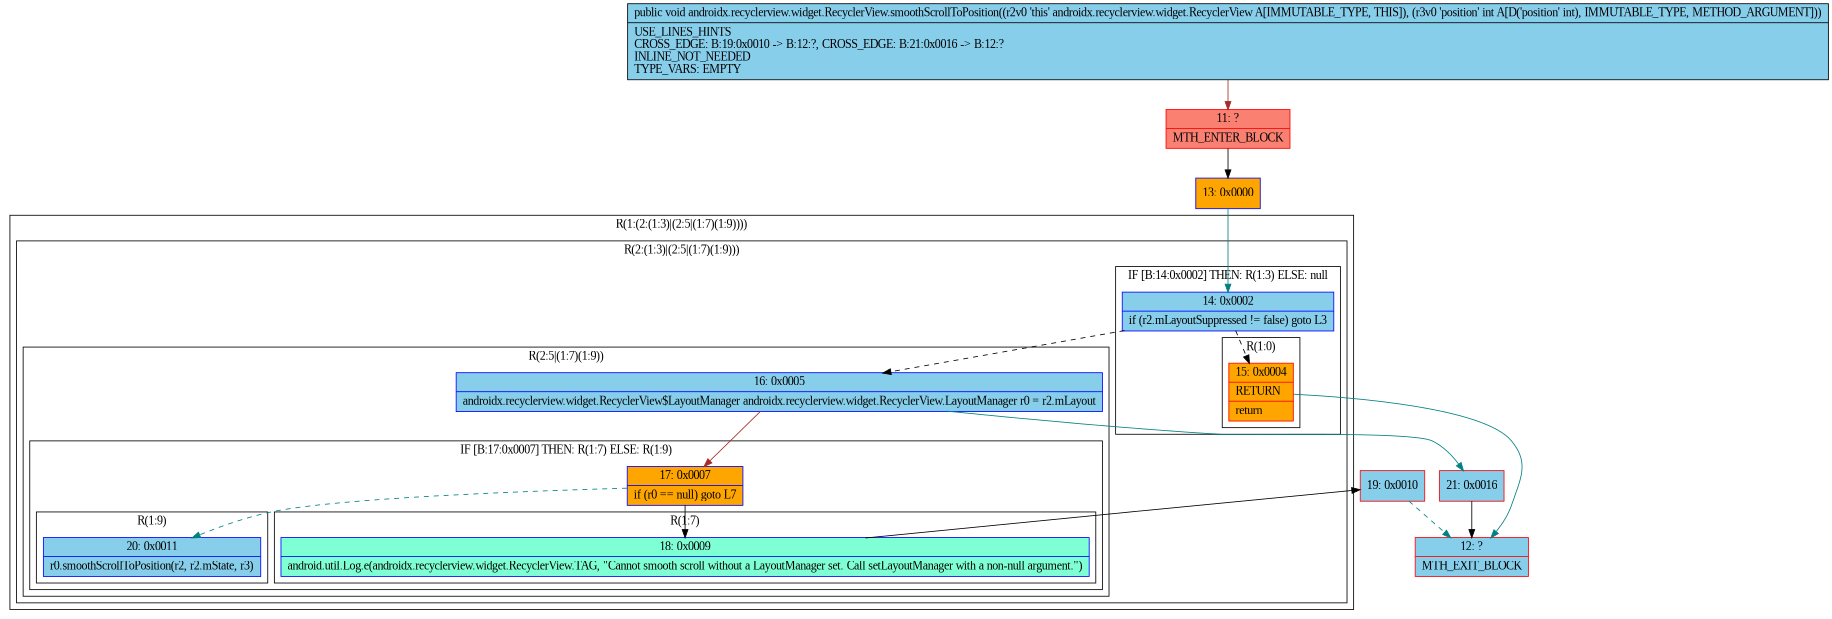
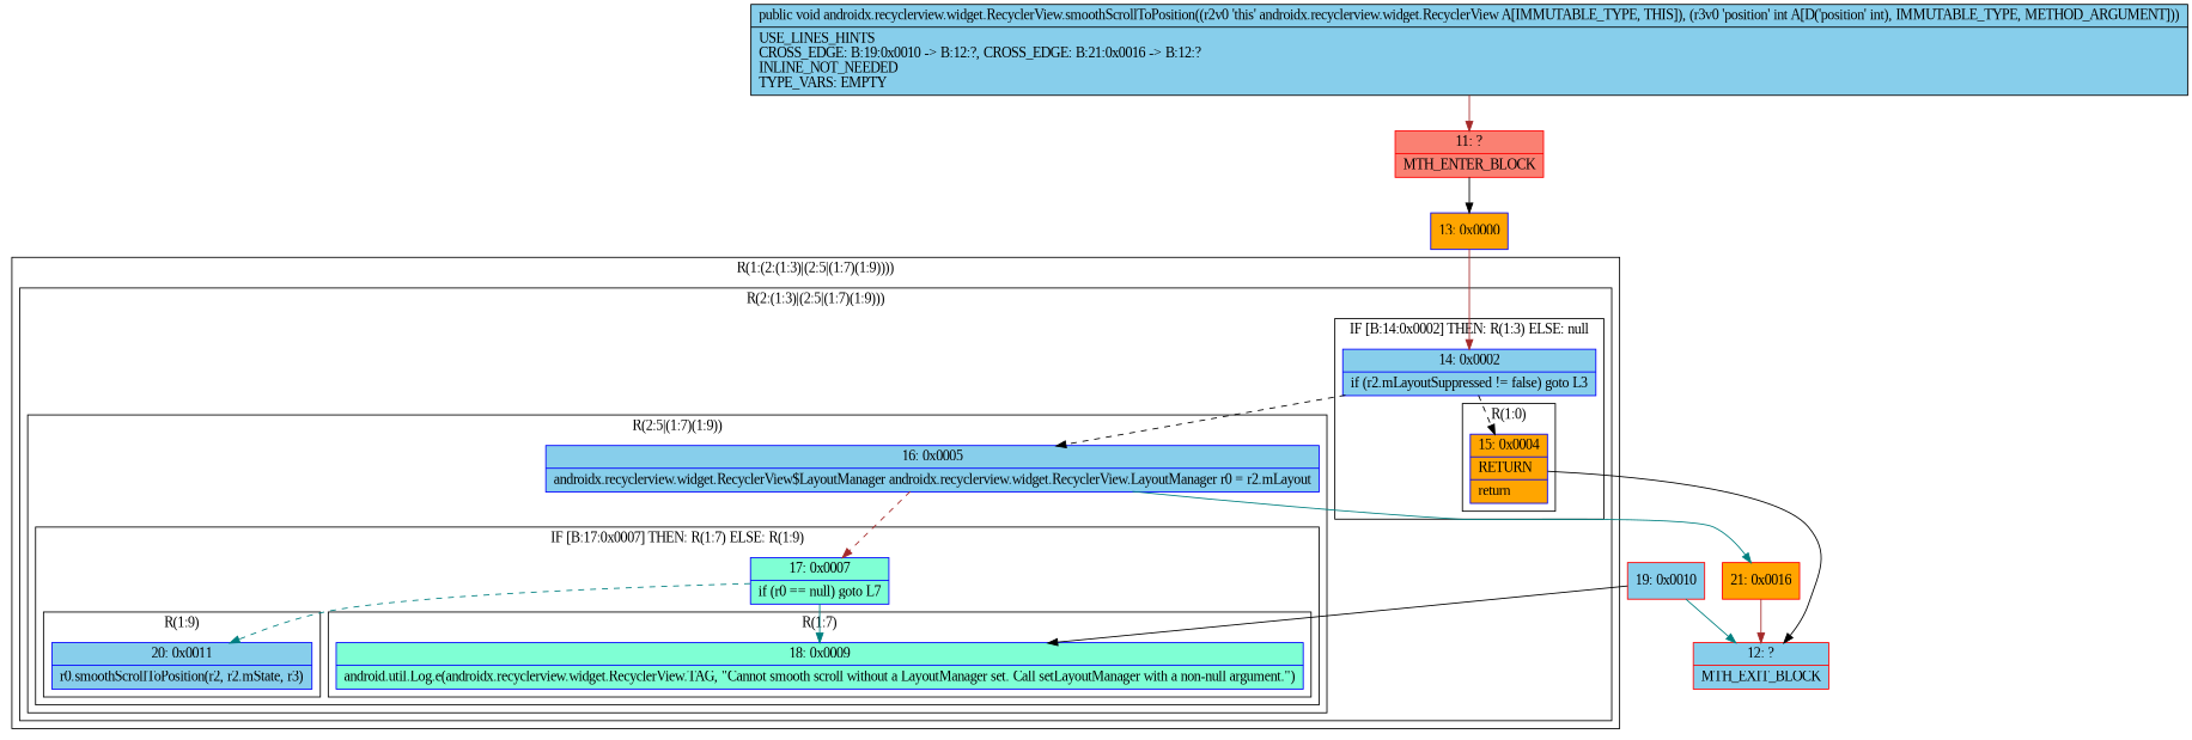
  digraph {
    fontname="Liberation Serif"
    node [color=blue fillcolor=skyblue fontname="Liberation Serif" shape=record style=filled]
    edge [color=black fontname="Liberation Serif"]
-   n1 [color=red fillcolor=orange label="{15\:\ 0x0004|RETURN\l|return\l}"]
+   n1 [fillcolor=orange label="{15\:\ 0x0004|RETURN\l|return\l}"]
    n2 [label="{14\:\ 0x0002|if (r2.mLayoutSuppressed != false) goto L3\l}"]
    n3 [fillcolor=aquamarine label="{18\:\ 0x0009|android.util.Log.e(androidx.recyclerview.widget.RecyclerView.TAG, \"Cannot smooth scroll without a LayoutManager set. Call setLayoutManager with a non\-null argument.\")\l}"]
    n4 [label="{20\:\ 0x0011|r0.smoothScrollToPosition(r2, r2.mState, r3)\l}"]
-   n5 [fillcolor=orange label="{17\:\ 0x0007|if (r0 == null) goto L7\l}"]
+   n5 [fillcolor=aquamarine label="{17\:\ 0x0007|if (r0 == null) goto L7\l}"]
    n6 [label="{16\:\ 0x0005|androidx.recyclerview.widget.RecyclerView$LayoutManager androidx.recyclerview.widget.RecyclerView.LayoutManager r0 = r2.mLayout\l}"]
    n7 [color=red label="{12\:\ ?|MTH_EXIT_BLOCK\l}"]
    n8 [color=red label="{19\:\ 0x0010}"]
-   n9 [color=red label="{21\:\ 0x0016}"]
+   n9 [color=red fillcolor=orange label="{21\:\ 0x0016}"]
    n10 [color=red fillcolor=salmon label="{11\:\ ?|MTH_ENTER_BLOCK\l}"]
    n11 [fillcolor=orange label="{13\:\ 0x0000}"]
    n12 [label="{public void androidx.recyclerview.widget.RecyclerView.smoothScrollToPosition((r2v0 'this' androidx.recyclerview.widget.RecyclerView A[IMMUTABLE_TYPE, THIS]), (r3v0 'position' int A[D('position' int), IMMUTABLE_TYPE, METHOD_ARGUMENT]))  | USE_LINES_HINTS\lCROSS_EDGE: B:19:0x0010 \-\> B:12:?, CROSS_EDGE: B:21:0x0016 \-\> B:12:?\lINLINE_NOT_NEEDED\lTYPE_VARS: EMPTY\l}" color=""]
    subgraph cluster_1 {
      label="R(1:(2:(1:3)|(2:5|(1:7)(1:9))))"
      subgraph cluster_2 {
        label="R(2:(1:3)|(2:5|(1:7)(1:9)))"
        subgraph cluster_3 {
          label="IF [B:14:0x0002] THEN: R(1:3) ELSE: null"
          n2
          subgraph cluster_4 {
            label="R(1:0)"
            n1
          }
        }
        subgraph cluster_5 {
          label="R(2:5|(1:7)(1:9))"
          n6
          subgraph cluster_6 {
            label="IF [B:17:0x0007] THEN: R(1:7) ELSE: R(1:9)"
            n5
            subgraph cluster_7 {
              label="R(1:7)"
              n3
            }
            subgraph cluster_8 {
              label="R(1:9)"
              n4
            }
          }
        }
      }
    }
-   n1 -> n7 [color=teal]
+   n1 -> n7
    n2 -> n1 [style=dashed]
    n2 -> n6 [style=dashed]
-   n3 -> n8
-   n5 -> n3
+   n8 -> n3
+   n5 -> n3 [color=teal]
    n5 -> n4 [color=teal style=dashed]
-   n6 -> n5 [color=brown]
+   n6 -> n5 [color=brown style=dashed]
    n6 -> n9 [color=teal]
-   n8 -> n7 [color=teal style=dashed]
-   n9 -> n7
+   n8 -> n7 [color=teal]
+   n9 -> n7 [color=brown]
    n10 -> n11
-   n11 -> n2 [color=teal]
+   n11 -> n2 [color=brown]
    n12 -> n10 [color=brown]
  }
